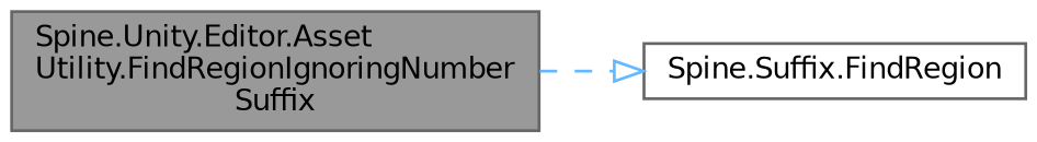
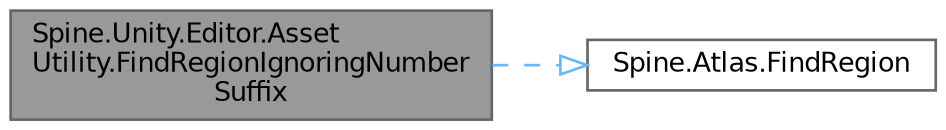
  digraph {
    rankdir=LR
    node [fontname=Helvetica fontsize=10 shape=box style=filled]
    n1 [color=gray40 fillcolor=grey60 fontcolor=black height=0.2 label="Spine.Unity.Editor.Asset\lUtility.FindRegionIgnoringNumber\lSuffix" width=0.4]
-   n2 [color=grey40 fillcolor=white height=0.2 label="Spine.Suffix.FindRegion" width=0.4]
+   n2 [color=grey40 fillcolor=white height=0.2 label="Spine.Atlas.FindRegion" width=0.4]
    n1 -> n2 [color=steelblue1 fontname=Helvetica fontsize=10 labelfontname=Helvetica labelfontsize=10 style=dashed arrowhead=onormal]
  }
